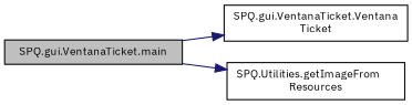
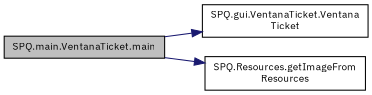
  digraph {
    fontname="IBM Plex Sans"
    rankdir=LR
    node [color=black fillcolor=white fontname="IBM Plex Sans" fontsize=10 shape=record style=filled]
    edge [color=midnightblue fontname="IBM Plex Sans" fontsize=10 labelfontname=Helvetica labelfontsize=10 style=solid]
-   n1 [fillcolor=grey75 fontcolor=black height=0.2 label="SPQ.gui.VentanaTicket.main" width=0.4]
+   n1 [fillcolor=grey75 fontcolor=black height=0.2 label="SPQ.main.VentanaTicket.main" width=0.4]
    n2 [height=0.2 label="SPQ.gui.VentanaTicket.Ventana\lTicket" width=0.4]
-   n3 [height=0.2 label="SPQ.Utilities.getImageFrom\lResources" width=0.4]
+   n3 [height=0.2 label="SPQ.Resources.getImageFrom\lResources" width=0.4]
    n1 -> n2
    n1 -> n3
  }
